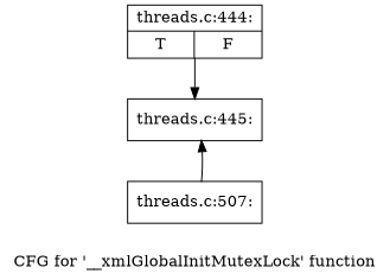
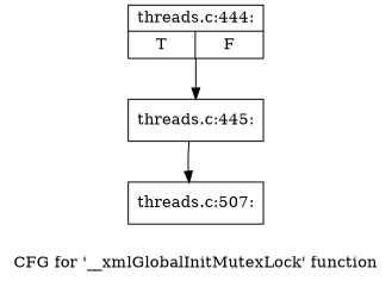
  digraph {
    label="CFG for '__xmlGlobalInitMutexLock' function"
    node [shape=record]
    n1 [label="{threads.c:444:|{<s0>T|<s1>F}}"]
    n2 [label="{threads.c:445:}"]
    n3 [label="{threads.c:507:}"]
    n1 -> n2
-   n3 -> n2
+   n2 -> n3
  }
